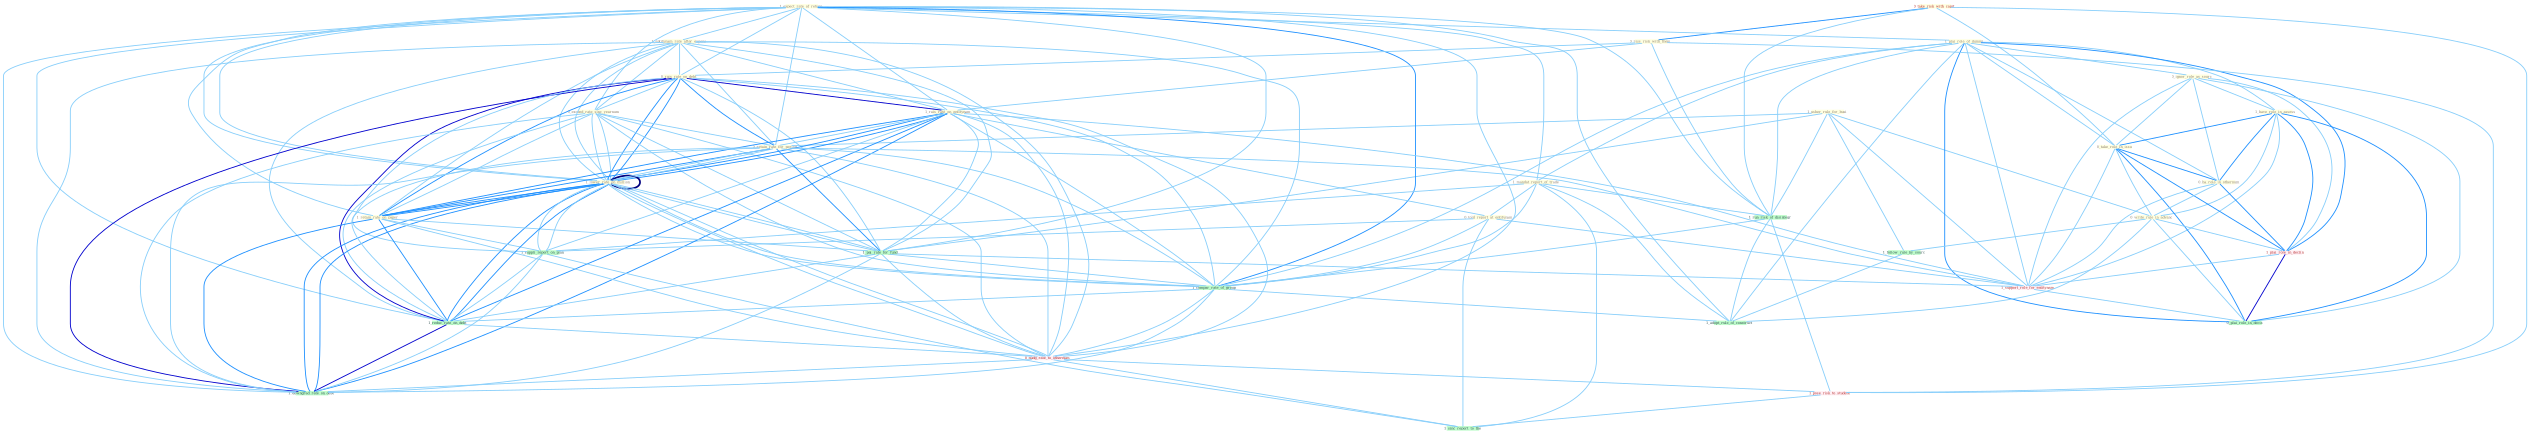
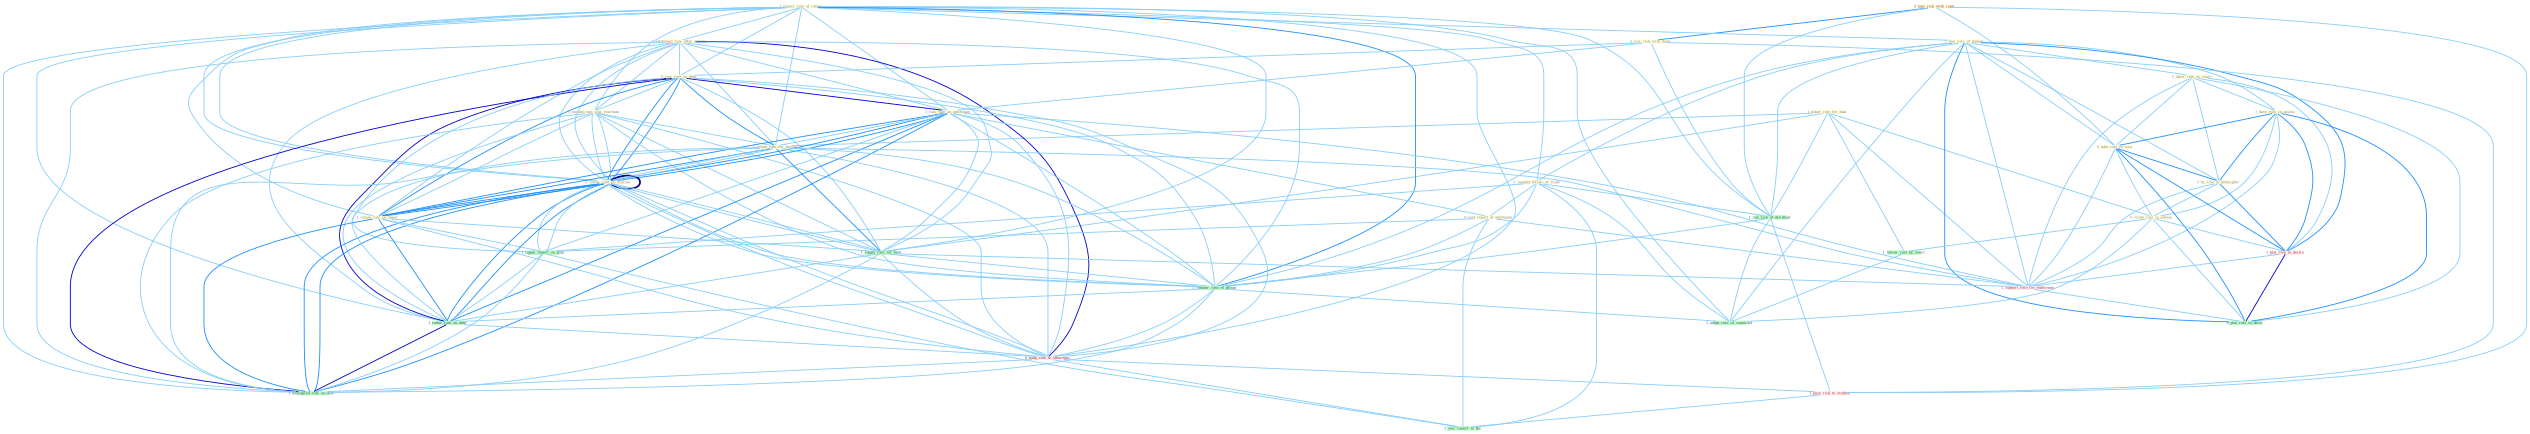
  graph {
    node [color="#ffffe0" fixedsize=true fontcolor="#8b7d6b" fontsize=4 shape=polygon style=filled]
    edge [color="#87cefa" w=1]
    "1_usher_rule_for_busi " [height=.06 width=.5]
    "0_take_risk_with_capit " [fontcolor="#b22222" height=.06 width=.5]
    "1_expect_rate_of_return " [height=.06 width=.5]
    "1_plai_role_of_dummi " [height=.06 width=.5]
    "0_ignor_role_as_sourc " [height=.06 width=.5]
    "1_have_role_in_assess " [height=.06 width=.5]
    "1_entitynam_rate_after_expens " [height=.06 width=.5]
    "0_rais_risk_with_them " [height=.06 width=.5]
-   "1_mandat_report_of_trade " [height=.06 width=.5]
+   "1_mandat_report_of_trade " [height=.06 width=.5 label="1_mandat_follow_of_trade"]
    "0_rais_rate_on_debt " [height=.06 width=.5]
    "0_exceed_rate_sinc_yearnum " [height=.06 width=.5]
    "1_rais_rate_on_entitynam " [height=.06 width=.5]
    "0_told_report_at_entitynam " [height=.06 width=.5]
    "0_take_role_in_issu " [height=.06 width=.5]
-   "0_ha_role_in_hemispher " [height=.06 width=.5 label="0_ha_role_in_othernum"]
+   "0_ha_role_in_hemispher " [height=.06 width=.5]
    "0_write_rule_in_advanc " [height=.06 width=.5]
    "1_lower_rate_on_million " [height=.06 width=.5]
    "1_retain_rate_on_paper " [height=.06 width=.5]
    "0_retain_rate_for_period " [height=.06 width=.5]
    "1_plai_role_in_declin " [color="#fff0f5" fontcolor="#b22222" height=.06 width=.5]
    "0_nudg_rate_to_othernum " [color="#fff0f5" fontcolor="#b22222" height=.06 width=.5]
    "1_support_role_for_entitynam " [color="#fff0f5" fontcolor="#b22222" height=.06 width=.5]
    "1_pose_risk_to_student " [color="#fff0f5" fontcolor="#b22222" height=.06 width=.5]
-   "1_pai_rate_for_fund " [color="#BDFCC9" fontcolor="#2f4f4f" height=.06 width=.5]
+   "1_pai_rate_for_fund " [color="#BDFCC9" fontcolor="#2f4f4f" height=.06 width=.5 label="1_suppli_rate_for_fund"]
    n25 [color="#BDFCC9" fontcolor="#2f4f4f" height=.06 label="1_follow_rule_by_sourc" width=.5]
    "1_run_risk_of_disintegr " [color="#BDFCC9" fontcolor="#2f4f4f" height=.06 width=.5]
    "1_adopt_rule_of_construct " [color="#BDFCC9" fontcolor="#2f4f4f" height=.06 width=.5]
    "1_compar_rate_of_group " [color="#BDFCC9" fontcolor="#2f4f4f" height=.06 width=.5]
    "1_reduc_rate_on_debt " [color="#BDFCC9" fontcolor="#2f4f4f" height=.06 width=.5]
    "1_downgrad_rate_on_debt " [color="#BDFCC9" fontcolor="#2f4f4f" height=.06 width=.5]
    "0_plai_role_in_decis " [color="#BDFCC9" fontcolor="#2f4f4f" height=.06 width=.5]
    "1_suppli_report_on_plan " [color="#BDFCC9" fontcolor="#2f4f4f" height=.06 width=.5]
    n33 [color="#BDFCC9" fontcolor="#2f4f4f" height=.06 label="1_sinc_report_to_the" width=.5]
    subgraph sub_1 {
      "1_usher_rule_for_busi "
      "0_take_risk_with_capit "
      "1_expect_rate_of_return "
      "1_plai_role_of_dummi "
      "0_ignor_role_as_sourc "
      "1_have_role_in_assess "
      "1_entitynam_rate_after_expens "
      "0_rais_risk_with_them "
      "1_mandat_report_of_trade "
      "0_rais_rate_on_debt "
      "0_exceed_rate_sinc_yearnum "
      "1_rais_rate_on_entitynam "
      "0_told_report_at_entitynam "
      "0_take_role_in_issu "
      "0_ha_role_in_hemispher "
      "0_write_rule_in_advanc "
      "1_lower_rate_on_million "
      "1_retain_rate_on_paper "
      "0_retain_rate_for_period "
    }
    subgraph sub_2 {
      "1_plai_role_in_declin "
      "0_nudg_rate_to_othernum "
      "1_support_role_for_entitynam "
      "1_pose_risk_to_student "
    }
    "1_usher_rule_for_busi " -- "0_write_rule_in_advanc "
    "1_usher_rule_for_busi " -- "0_retain_rate_for_period "
    "1_usher_rule_for_busi " -- "1_support_role_for_entitynam "
    "1_usher_rule_for_busi " -- "1_pai_rate_for_fund "
    "1_usher_rule_for_busi " -- n25
    "1_usher_rule_for_busi " -- "1_run_risk_of_disintegr "
    "0_take_risk_with_capit " -- "0_rais_risk_with_them " [color="#1e90ff" w=2]
    "0_take_risk_with_capit " -- "0_take_role_in_issu "
    "0_take_risk_with_capit " -- "1_pose_risk_to_student "
    "0_take_risk_with_capit " -- "1_run_risk_of_disintegr "
    "1_expect_rate_of_return " -- "1_plai_role_of_dummi "
    "1_expect_rate_of_return " -- "1_entitynam_rate_after_expens "
    "1_expect_rate_of_return " -- "1_mandat_report_of_trade "
    "1_expect_rate_of_return " -- "0_rais_rate_on_debt "
    "1_expect_rate_of_return " -- "0_exceed_rate_sinc_yearnum "
    "1_expect_rate_of_return " -- "1_rais_rate_on_entitynam "
    "1_expect_rate_of_return " -- "1_lower_rate_on_million "
    "1_expect_rate_of_return " -- "1_lower_rate_on_million "
    "1_expect_rate_of_return " -- "1_retain_rate_on_paper "
    "1_expect_rate_of_return " -- "0_retain_rate_for_period "
    "1_expect_rate_of_return " -- "0_nudg_rate_to_othernum "
    "1_expect_rate_of_return " -- "1_pai_rate_for_fund "
    "1_expect_rate_of_return " -- "1_run_risk_of_disintegr "
    "1_expect_rate_of_return " -- "1_adopt_rule_of_construct "
    "1_expect_rate_of_return " -- "1_compar_rate_of_group " [color="#1e90ff" w=2]
    "1_expect_rate_of_return " -- "1_reduc_rate_on_debt "
    "1_expect_rate_of_return " -- "1_downgrad_rate_on_debt "
    "1_plai_role_of_dummi " -- "0_ignor_role_as_sourc "
    "1_plai_role_of_dummi " -- "1_have_role_in_assess "
    "1_plai_role_of_dummi " -- "1_mandat_report_of_trade "
    "1_plai_role_of_dummi " -- "0_take_role_in_issu "
    "1_plai_role_of_dummi " -- "0_ha_role_in_hemispher "
    "1_plai_role_of_dummi " -- "1_plai_role_in_declin " [color="#1e90ff" w=2]
    "1_plai_role_of_dummi " -- "1_support_role_for_entitynam "
    "1_plai_role_of_dummi " -- "1_run_risk_of_disintegr "
    "1_plai_role_of_dummi " -- "1_adopt_rule_of_construct "
    "1_plai_role_of_dummi " -- "1_compar_rate_of_group "
    "1_plai_role_of_dummi " -- "0_plai_role_in_decis " [color="#1e90ff" w=2]
    "0_ignor_role_as_sourc " -- "1_have_role_in_assess "
    "0_ignor_role_as_sourc " -- "0_take_role_in_issu "
    "0_ignor_role_as_sourc " -- "0_ha_role_in_hemispher "
    "0_ignor_role_as_sourc " -- "1_plai_role_in_declin "
    "0_ignor_role_as_sourc " -- "1_support_role_for_entitynam "
    "0_ignor_role_as_sourc " -- "0_plai_role_in_decis "
    "1_have_role_in_assess " -- "0_take_role_in_issu " [color="#1e90ff" w=2]
    "1_have_role_in_assess " -- "0_ha_role_in_hemispher " [color="#1e90ff" w=2]
    "1_have_role_in_assess " -- "0_write_rule_in_advanc "
    "1_have_role_in_assess " -- "1_plai_role_in_declin " [color="#1e90ff" w=2]
    "1_have_role_in_assess " -- "1_support_role_for_entitynam "
    "1_have_role_in_assess " -- "0_plai_role_in_decis " [color="#1e90ff" w=2]
    "1_entitynam_rate_after_expens " -- "0_rais_rate_on_debt "
    "1_entitynam_rate_after_expens " -- "0_exceed_rate_sinc_yearnum "
    "1_entitynam_rate_after_expens " -- "1_rais_rate_on_entitynam "
    "1_entitynam_rate_after_expens " -- "1_lower_rate_on_million "
    "1_entitynam_rate_after_expens " -- "1_lower_rate_on_million "
    "1_entitynam_rate_after_expens " -- "1_retain_rate_on_paper "
    "1_entitynam_rate_after_expens " -- "0_retain_rate_for_period "
-   "1_entitynam_rate_after_expens " -- "0_nudg_rate_to_othernum "
+   "1_entitynam_rate_after_expens " -- "0_nudg_rate_to_othernum " [color="#0000cd"]
    "1_entitynam_rate_after_expens " -- "1_pai_rate_for_fund "
    "1_entitynam_rate_after_expens " -- "1_compar_rate_of_group "
    "1_entitynam_rate_after_expens " -- "1_reduc_rate_on_debt "
    "1_entitynam_rate_after_expens " -- "1_downgrad_rate_on_debt "
    "0_rais_risk_with_them " -- "0_rais_rate_on_debt "
    "0_rais_risk_with_them " -- "1_rais_rate_on_entitynam "
    "0_rais_risk_with_them " -- "1_pose_risk_to_student "
    "0_rais_risk_with_them " -- "1_run_risk_of_disintegr "
    "1_mandat_report_of_trade " -- "0_told_report_at_entitynam "
    "1_mandat_report_of_trade " -- "1_run_risk_of_disintegr "
    "1_mandat_report_of_trade " -- "1_adopt_rule_of_construct "
    "1_mandat_report_of_trade " -- "1_compar_rate_of_group "
    "1_mandat_report_of_trade " -- "1_suppli_report_on_plan "
    "1_mandat_report_of_trade " -- n33
    "0_rais_rate_on_debt " -- "0_exceed_rate_sinc_yearnum "
    "0_rais_rate_on_debt " -- "1_rais_rate_on_entitynam " [color="#0000cd" w=3]
    "0_rais_rate_on_debt " -- "1_lower_rate_on_million " [color="#1e90ff" w=2]
    "0_rais_rate_on_debt " -- "1_lower_rate_on_million " [color="#1e90ff" w=2]
    "0_rais_rate_on_debt " -- "1_retain_rate_on_paper " [color="#1e90ff" w=2]
    "0_rais_rate_on_debt " -- "0_retain_rate_for_period " [color="#1e90ff"]
    "0_rais_rate_on_debt " -- "0_nudg_rate_to_othernum "
    "0_rais_rate_on_debt " -- "1_pai_rate_for_fund "
    "0_rais_rate_on_debt " -- "1_compar_rate_of_group "
    "0_rais_rate_on_debt " -- "1_reduc_rate_on_debt " [color="#0000cd" w=3]
    "0_rais_rate_on_debt " -- "1_downgrad_rate_on_debt " [color="#0000cd" w=3]
    "0_rais_rate_on_debt " -- "1_suppli_report_on_plan "
    "0_exceed_rate_sinc_yearnum " -- "1_lower_rate_on_million "
    "0_exceed_rate_sinc_yearnum " -- "1_lower_rate_on_million "
    "0_exceed_rate_sinc_yearnum " -- "1_retain_rate_on_paper "
    "0_exceed_rate_sinc_yearnum " -- "0_retain_rate_for_period "
    "0_exceed_rate_sinc_yearnum " -- "0_nudg_rate_to_othernum "
    "0_exceed_rate_sinc_yearnum " -- "1_pai_rate_for_fund "
    "0_exceed_rate_sinc_yearnum " -- "1_compar_rate_of_group "
    "0_exceed_rate_sinc_yearnum " -- "1_reduc_rate_on_debt "
    "0_exceed_rate_sinc_yearnum " -- "1_downgrad_rate_on_debt "
    "1_rais_rate_on_entitynam " -- "0_told_report_at_entitynam "
    "1_rais_rate_on_entitynam " -- "1_lower_rate_on_million " [color="#1e90ff" w=2]
    "1_rais_rate_on_entitynam " -- "1_lower_rate_on_million " [color="#1e90ff" w=2]
    "1_rais_rate_on_entitynam " -- "1_retain_rate_on_paper " [color="#1e90ff" w=2]
    "1_rais_rate_on_entitynam " -- "0_retain_rate_for_period "
    "1_rais_rate_on_entitynam " -- "0_nudg_rate_to_othernum "
    "1_rais_rate_on_entitynam " -- "1_support_role_for_entitynam "
    "1_rais_rate_on_entitynam " -- "1_pai_rate_for_fund "
    "1_rais_rate_on_entitynam " -- "1_compar_rate_of_group "
    "1_rais_rate_on_entitynam " -- "1_reduc_rate_on_debt " [color="#1e90ff" w=2]
    "1_rais_rate_on_entitynam " -- "1_downgrad_rate_on_debt " [color="#1e90ff" w=2]
    "1_rais_rate_on_entitynam " -- "1_suppli_report_on_plan "
    "0_told_report_at_entitynam " -- "1_support_role_for_entitynam "
    "0_told_report_at_entitynam " -- "1_compar_rate_of_group "
    "0_told_report_at_entitynam " -- "1_suppli_report_on_plan "
    "0_told_report_at_entitynam " -- n33
    "0_take_role_in_issu " -- "0_ha_role_in_hemispher " [color="#1e90ff" w=2]
    "0_take_role_in_issu " -- "0_write_rule_in_advanc "
    "0_take_role_in_issu " -- "1_plai_role_in_declin " [color="#1e90ff" w=2]
    "0_take_role_in_issu " -- "1_support_role_for_entitynam "
    "0_take_role_in_issu " -- "0_plai_role_in_decis " [color="#1e90ff" w=2]
    "0_ha_role_in_hemispher " -- "0_write_rule_in_advanc "
    "0_ha_role_in_hemispher " -- "1_plai_role_in_declin " [color="#1e90ff" w=2]
    "0_ha_role_in_hemispher " -- "1_support_role_for_entitynam "
    "0_write_rule_in_advanc " -- "1_plai_role_in_declin "
    "0_write_rule_in_advanc " -- n25
    "0_write_rule_in_advanc " -- "1_adopt_rule_of_construct "
    "0_write_rule_in_advanc " -- "0_plai_role_in_decis "
    "1_lower_rate_on_million " -- "1_lower_rate_on_million " [color="#000080" style=bold w=4]
    "1_lower_rate_on_million " -- "1_retain_rate_on_paper " [color="#1e90ff" w=2]
    "1_lower_rate_on_million " -- "0_retain_rate_for_period "
    "1_lower_rate_on_million " -- "0_nudg_rate_to_othernum "
    "1_lower_rate_on_million " -- "1_pai_rate_for_fund "
    "1_lower_rate_on_million " -- "1_compar_rate_of_group "
    "1_lower_rate_on_million " -- "1_reduc_rate_on_debt " [color="#1e90ff" w=2]
    "1_lower_rate_on_million " -- "1_downgrad_rate_on_debt " [color="#1e90ff" w=2]
    "1_lower_rate_on_million " -- "1_downgrad_rate_on_debt " [color="#1e90ff" w=2]
    "1_lower_rate_on_million " -- "1_suppli_report_on_plan "
    "1_retain_rate_on_paper " -- "1_lower_rate_on_million " [color="#1e90ff" w=2]
    "1_retain_rate_on_paper " -- "0_retain_rate_for_period " [color="#1e90ff" w=2]
    "1_retain_rate_on_paper " -- "0_nudg_rate_to_othernum "
    "1_retain_rate_on_paper " -- "1_pai_rate_for_fund "
    "1_retain_rate_on_paper " -- "1_reduc_rate_on_debt " [color="#1e90ff" w=2]
    "1_retain_rate_on_paper " -- "1_downgrad_rate_on_debt " [color="#1e90ff" w=2]
    "1_retain_rate_on_paper " -- "1_suppli_report_on_plan "
    "0_retain_rate_for_period " -- "1_lower_rate_on_million "
    "0_retain_rate_for_period " -- "0_nudg_rate_to_othernum "
    "0_retain_rate_for_period " -- "1_support_role_for_entitynam "
    "0_retain_rate_for_period " -- "1_pai_rate_for_fund " [color="#1e90ff" w=2]
    "0_retain_rate_for_period " -- "1_compar_rate_of_group "
    "0_retain_rate_for_period " -- "1_reduc_rate_on_debt "
    "0_retain_rate_for_period " -- "1_downgrad_rate_on_debt "
    "1_plai_role_in_declin " -- "1_support_role_for_entitynam "
    "1_plai_role_in_declin " -- "0_plai_role_in_decis " [color="#0000cd" w=3]
    "0_nudg_rate_to_othernum " -- "1_lower_rate_on_million "
    "0_nudg_rate_to_othernum " -- "1_pose_risk_to_student "
    "0_nudg_rate_to_othernum " -- "1_downgrad_rate_on_debt "
    "0_nudg_rate_to_othernum " -- n33
    "1_support_role_for_entitynam " -- "0_plai_role_in_decis "
    "1_pose_risk_to_student " -- n33
    "1_pai_rate_for_fund " -- "1_lower_rate_on_million "
    "1_pai_rate_for_fund " -- "0_nudg_rate_to_othernum "
    "1_pai_rate_for_fund " -- "1_support_role_for_entitynam "
    "1_pai_rate_for_fund " -- "1_compar_rate_of_group "
    "1_pai_rate_for_fund " -- "1_reduc_rate_on_debt "
    "1_pai_rate_for_fund " -- "1_downgrad_rate_on_debt "
    n25 -- "1_adopt_rule_of_construct "
    "1_run_risk_of_disintegr " -- "1_pose_risk_to_student "
    "1_run_risk_of_disintegr " -- "1_adopt_rule_of_construct "
    "1_run_risk_of_disintegr " -- "1_compar_rate_of_group "
    "1_compar_rate_of_group " -- "1_lower_rate_on_million "
    "1_compar_rate_of_group " -- "0_nudg_rate_to_othernum "
    "1_compar_rate_of_group " -- "1_adopt_rule_of_construct "
    "1_compar_rate_of_group " -- "1_reduc_rate_on_debt "
    "1_compar_rate_of_group " -- "1_downgrad_rate_on_debt "
    "1_reduc_rate_on_debt " -- "1_lower_rate_on_million " [color="#1e90ff" w=2]
    "1_reduc_rate_on_debt " -- "0_nudg_rate_to_othernum "
    "1_reduc_rate_on_debt " -- "1_downgrad_rate_on_debt " [color="#0000cd" w=3]
    "1_suppli_report_on_plan " -- "1_lower_rate_on_million "
    "1_suppli_report_on_plan " -- "1_reduc_rate_on_debt "
    "1_suppli_report_on_plan " -- "1_downgrad_rate_on_debt "
    "1_suppli_report_on_plan " -- n33
  }
